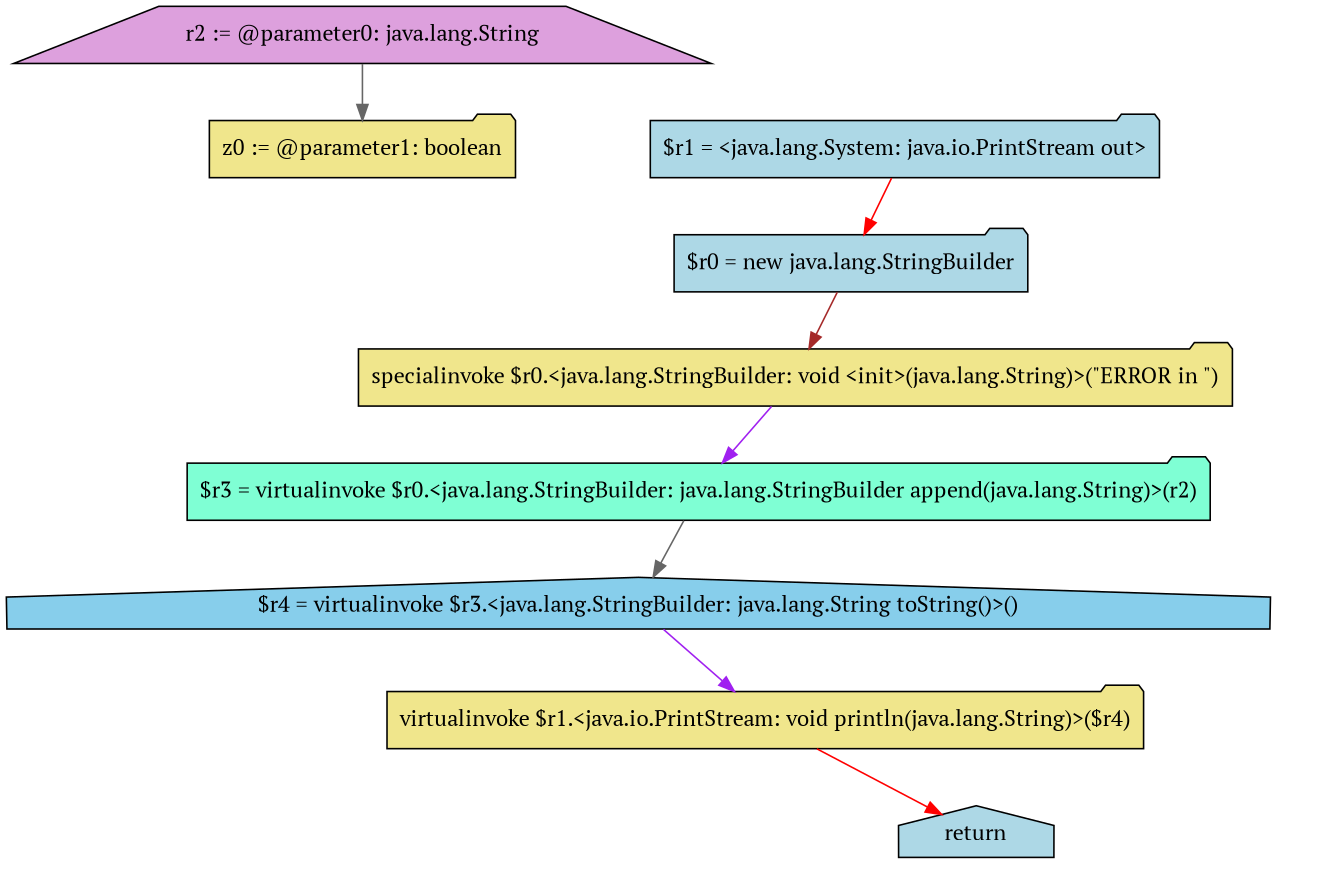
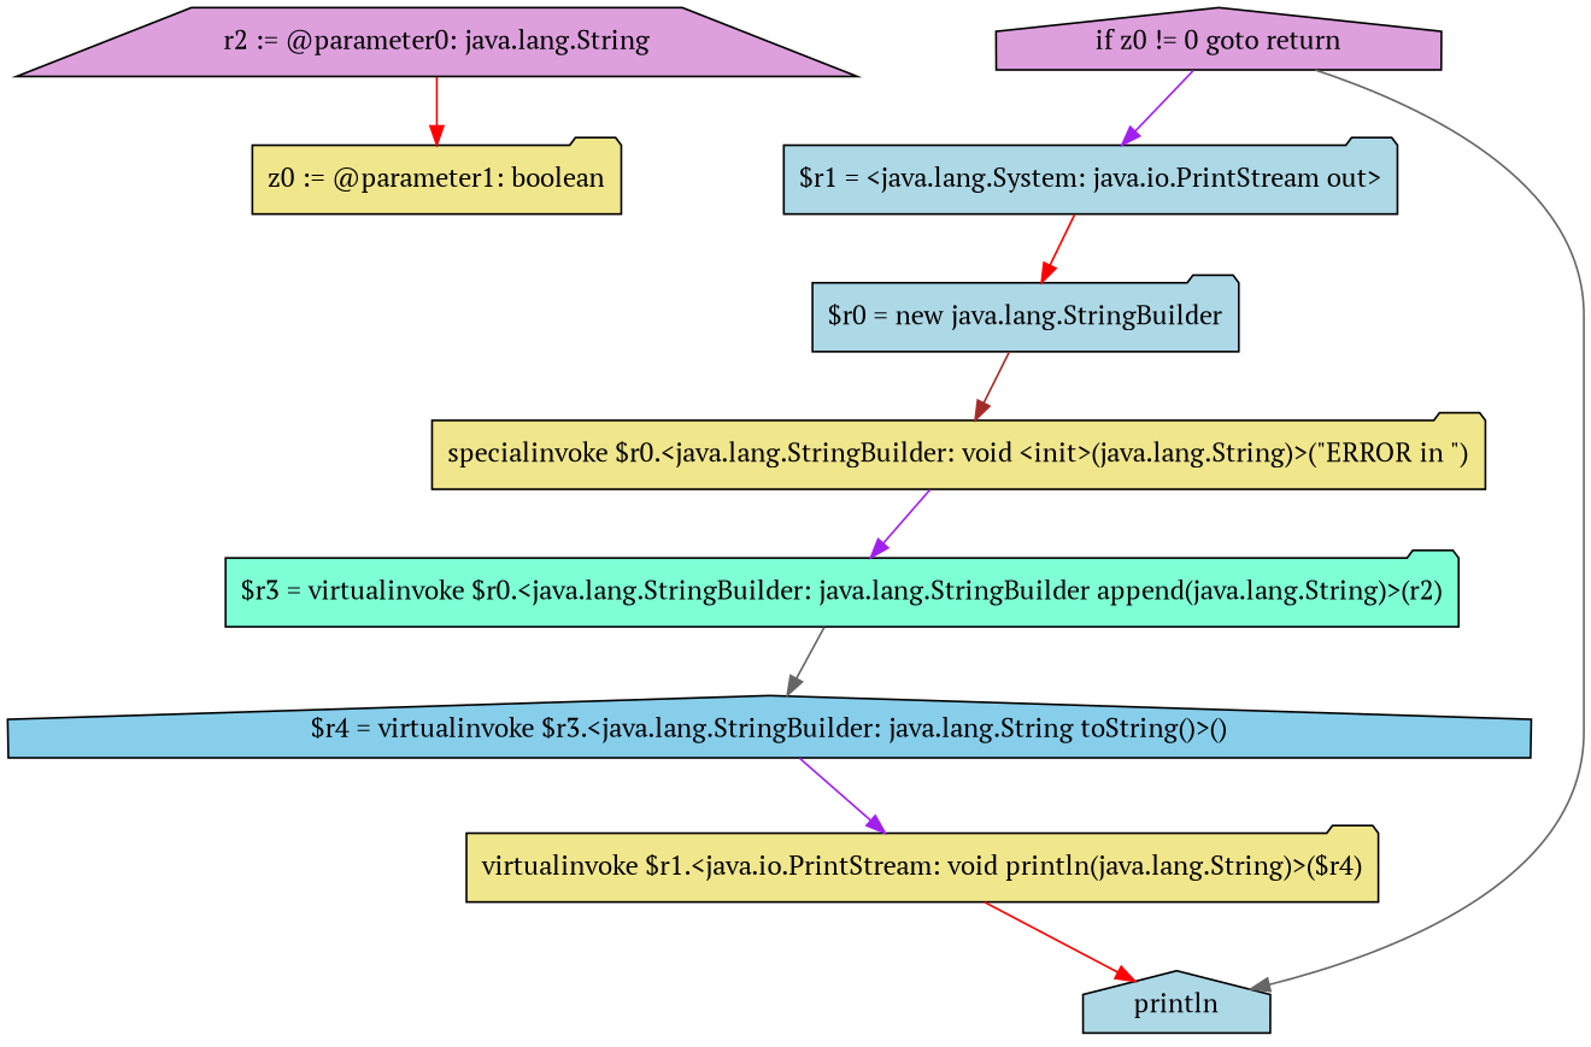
  digraph {
    fontname="PT Serif"
    node [fillcolor=khaki fontname="PT Serif" shape=folder style=filled]
    edge [color=gray40 fontname="PT Serif"]
    "r2 := @parameter0: java.lang.String" [fillcolor=plum shape=trapezium]
    "z0 := @parameter1: boolean"
+   "if z0 != 0 goto return" [fillcolor=plum shape=house]
    "$r1 = <java.lang.System: java.io.PrintStream out>" [fillcolor=lightblue]
-   return [fillcolor=lightblue shape=house]
+   return [fillcolor=lightblue shape=house label=println]
    "$r0 = new java.lang.StringBuilder" [fillcolor=lightblue]
    "specialinvoke $r0.<java.lang.StringBuilder: void <init>(java.lang.String)>(\"ERROR in \")"
    "$r3 = virtualinvoke $r0.<java.lang.StringBuilder: java.lang.StringBuilder append(java.lang.String)>(r2)" [fillcolor=aquamarine]
    "$r4 = virtualinvoke $r3.<java.lang.StringBuilder: java.lang.String toString()>()" [fillcolor=skyblue shape=house]
    "virtualinvoke $r1.<java.io.PrintStream: void println(java.lang.String)>($r4)"
-   "r2 := @parameter0: java.lang.String" -> "z0 := @parameter1: boolean"
+   "r2 := @parameter0: java.lang.String" -> "z0 := @parameter1: boolean" [color=red]
+   "if z0 != 0 goto return" -> "$r1 = <java.lang.System: java.io.PrintStream out>" [color=purple]
+   "if z0 != 0 goto return" -> return
    "$r1 = <java.lang.System: java.io.PrintStream out>" -> "$r0 = new java.lang.StringBuilder" [color=red]
    "$r0 = new java.lang.StringBuilder" -> "specialinvoke $r0.<java.lang.StringBuilder: void <init>(java.lang.String)>(\"ERROR in \")" [color=brown]
    "specialinvoke $r0.<java.lang.StringBuilder: void <init>(java.lang.String)>(\"ERROR in \")" -> "$r3 = virtualinvoke $r0.<java.lang.StringBuilder: java.lang.StringBuilder append(java.lang.String)>(r2)" [color=purple]
    "$r3 = virtualinvoke $r0.<java.lang.StringBuilder: java.lang.StringBuilder append(java.lang.String)>(r2)" -> "$r4 = virtualinvoke $r3.<java.lang.StringBuilder: java.lang.String toString()>()"
    "$r4 = virtualinvoke $r3.<java.lang.StringBuilder: java.lang.String toString()>()" -> "virtualinvoke $r1.<java.io.PrintStream: void println(java.lang.String)>($r4)" [color=purple]
    "virtualinvoke $r1.<java.io.PrintStream: void println(java.lang.String)>($r4)" -> return [color=red]
  }
